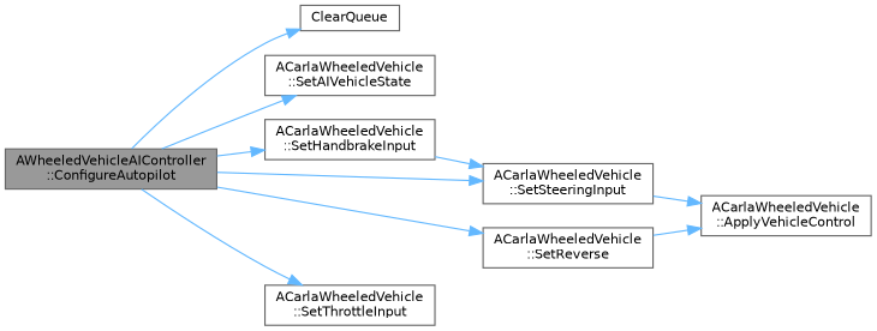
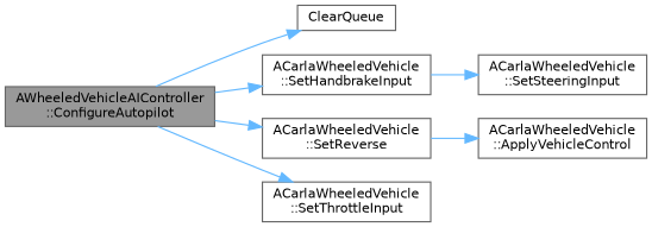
  digraph {
    rankdir=LR
    node [color=grey40 fillcolor=white fontname=Helvetica fontsize=10 shape=box style=filled]
    edge [color=steelblue1 fontname=Helvetica fontsize=10 labelfontname=Helvetica labelfontsize=10 style=solid]
    n1 [color=gray40 fillcolor=grey60 fontcolor=black height=0.2 label="AWheeledVehicleAIController\l::ConfigureAutopilot" width=0.4]
    n2 [height=0.2 label=ClearQueue width=0.4]
-   n3 [height=0.2 label="ACarlaWheeledVehicle\l::SetAIVehicleState" width=0.4]
    n4 [height=0.2 label="ACarlaWheeledVehicle\l::SetHandbrakeInput" width=0.4]
    n5 [height=0.2 label="ACarlaWheeledVehicle\l::SetReverse" width=0.4]
    n6 [height=0.2 label="ACarlaWheeledVehicle\l::SetSteeringInput" width=0.4]
    n7 [height=0.2 label="ACarlaWheeledVehicle\l::SetThrottleInput" width=0.4]
    n8 [height=0.2 label="ACarlaWheeledVehicle\l::ApplyVehicleControl" width=0.4]
    n1 -> n2
-   n1 -> n3
    n1 -> n4
    n1 -> n5
-   n1 -> n6
    n1 -> n7
    n4 -> n6
    n5 -> n8
-   n6 -> n8
  }
